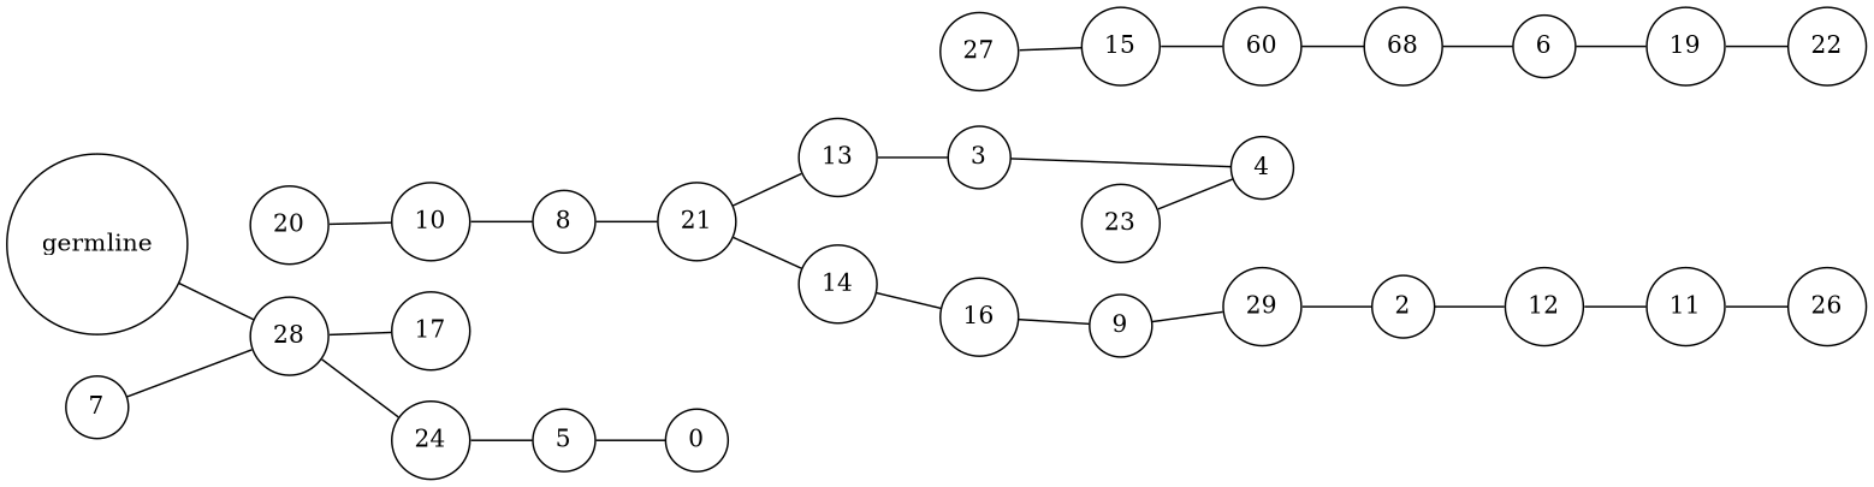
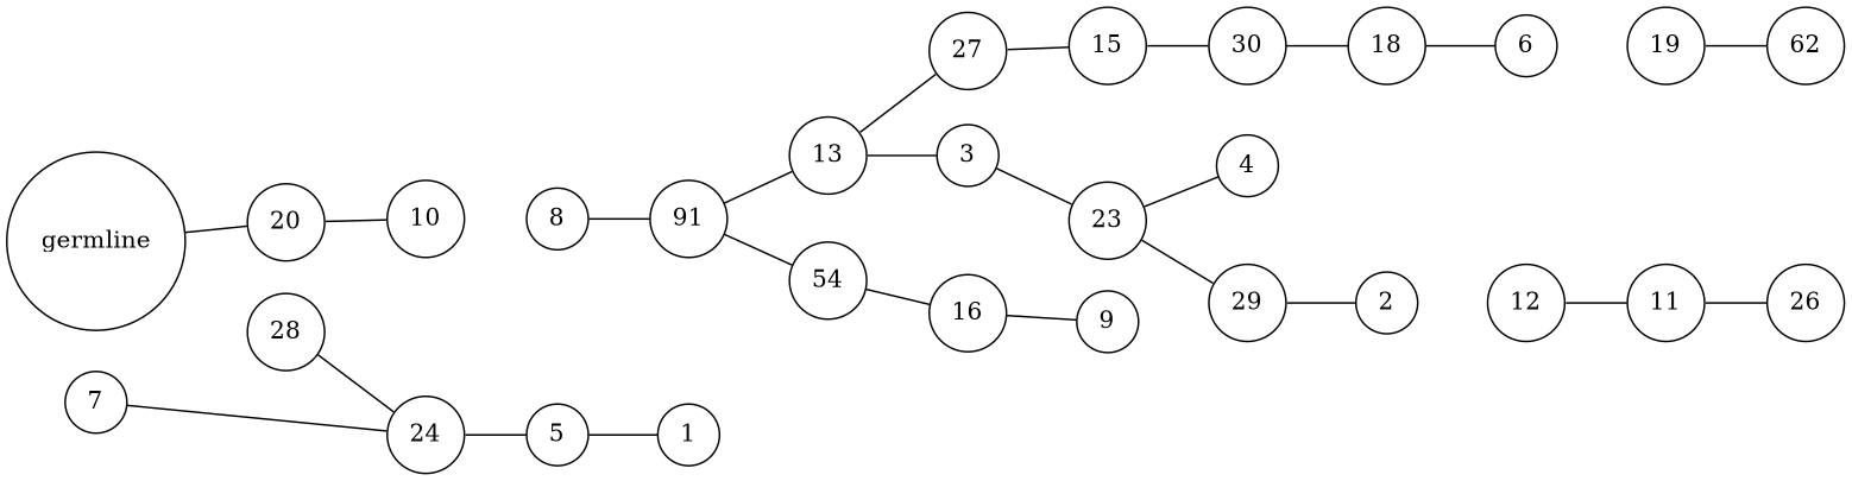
  graph {
    rankdir=LR
    splines=line
    node [shape=circle]
    n1 [label=germline]
    n2 [label=20]
    n3 [label=10]
    n4 [label=8]
-   n5 [label=21]
+   n5 [label=91]
    n6 [label=13]
-   n7 [label=14]
+   n7 [label=54]
    n8 [label=27]
    n9 [label=3]
    n10 [label=15]
    n11 [label=23]
    n12 [label=16]
-   n13 [label=60]
-   n14 [label=68]
+   n13 [label=30]
+   n14 [label=18]
    n15 [label=6]
    n16 [label=19]
-   n17 [label=22]
+   n17 [label=62]
    n18 [label=4]
    n19 [label=7]
    n20 [label=28]
    n21 [label=24]
-   n22 [label=17]
    n23 [label=5]
-   n24 [label=0]
+   n24 [label=1]
    n25 [label=9]
    n26 [label=29]
    n27 [label=2]
    n28 [label=12]
    n29 [label=11]
    n30 [label=26]
-   n1 -- n20
+   n1 -- n2
    n2 -- n3
-   n3 -- n4
    n4 -- n5
    n5 -- n6
    n5 -- n7
+   n6 -- n8
    n6 -- n9
    n7 -- n12
    n8 -- n10
-   n9 -- n18
+   n9 -- n11
    n10 -- n13
    n11 -- n18
    n12 -- n25
    n13 -- n14
    n14 -- n15
-   n15 -- n16
    n16 -- n17
-   n19 -- n20
+   n19 -- n21
    n20 -- n21
-   n20 -- n22
    n21 -- n23
    n23 -- n24
-   n25 -- n26
+   n11 -- n26
    n26 -- n27
-   n27 -- n28
    n28 -- n29
    n29 -- n30
  }
